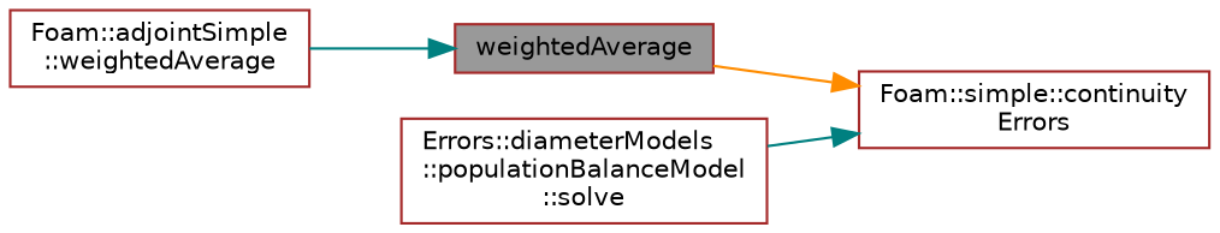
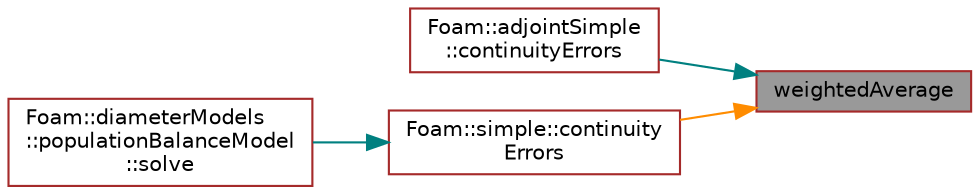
  digraph {
    rankdir=RL
    node [color=brown fillcolor=white fontname=Helvetica fontsize=10 shape=box style=filled]
    edge [color=teal dir=back fontname=Helvetica fontsize=10 labelfontname=Helvetica labelfontsize=10 style=solid]
    n1 [fillcolor=grey60 fontcolor=black height=0.2 label=weightedAverage width=0.4]
-   n2 [height=0.2 label="Foam::adjointSimple\l::weightedAverage" width=0.4]
+   n2 [height=0.2 label="Foam::adjointSimple\l::continuityErrors" width=0.4]
    n3 [height=0.2 label="Foam::simple::continuity\lErrors" width=0.4]
-   n4 [height=0.2 label="Errors::diameterModels\l::populationBalanceModel\l::solve" width=0.4]
+   n4 [height=0.2 label="Foam::diameterModels\l::populationBalanceModel\l::solve" width=0.4]
    n1 -> n2
-   n3 -> n1 [color=darkorange]
+   n1 -> n3 [color=darkorange]
    n3 -> n4
  }
